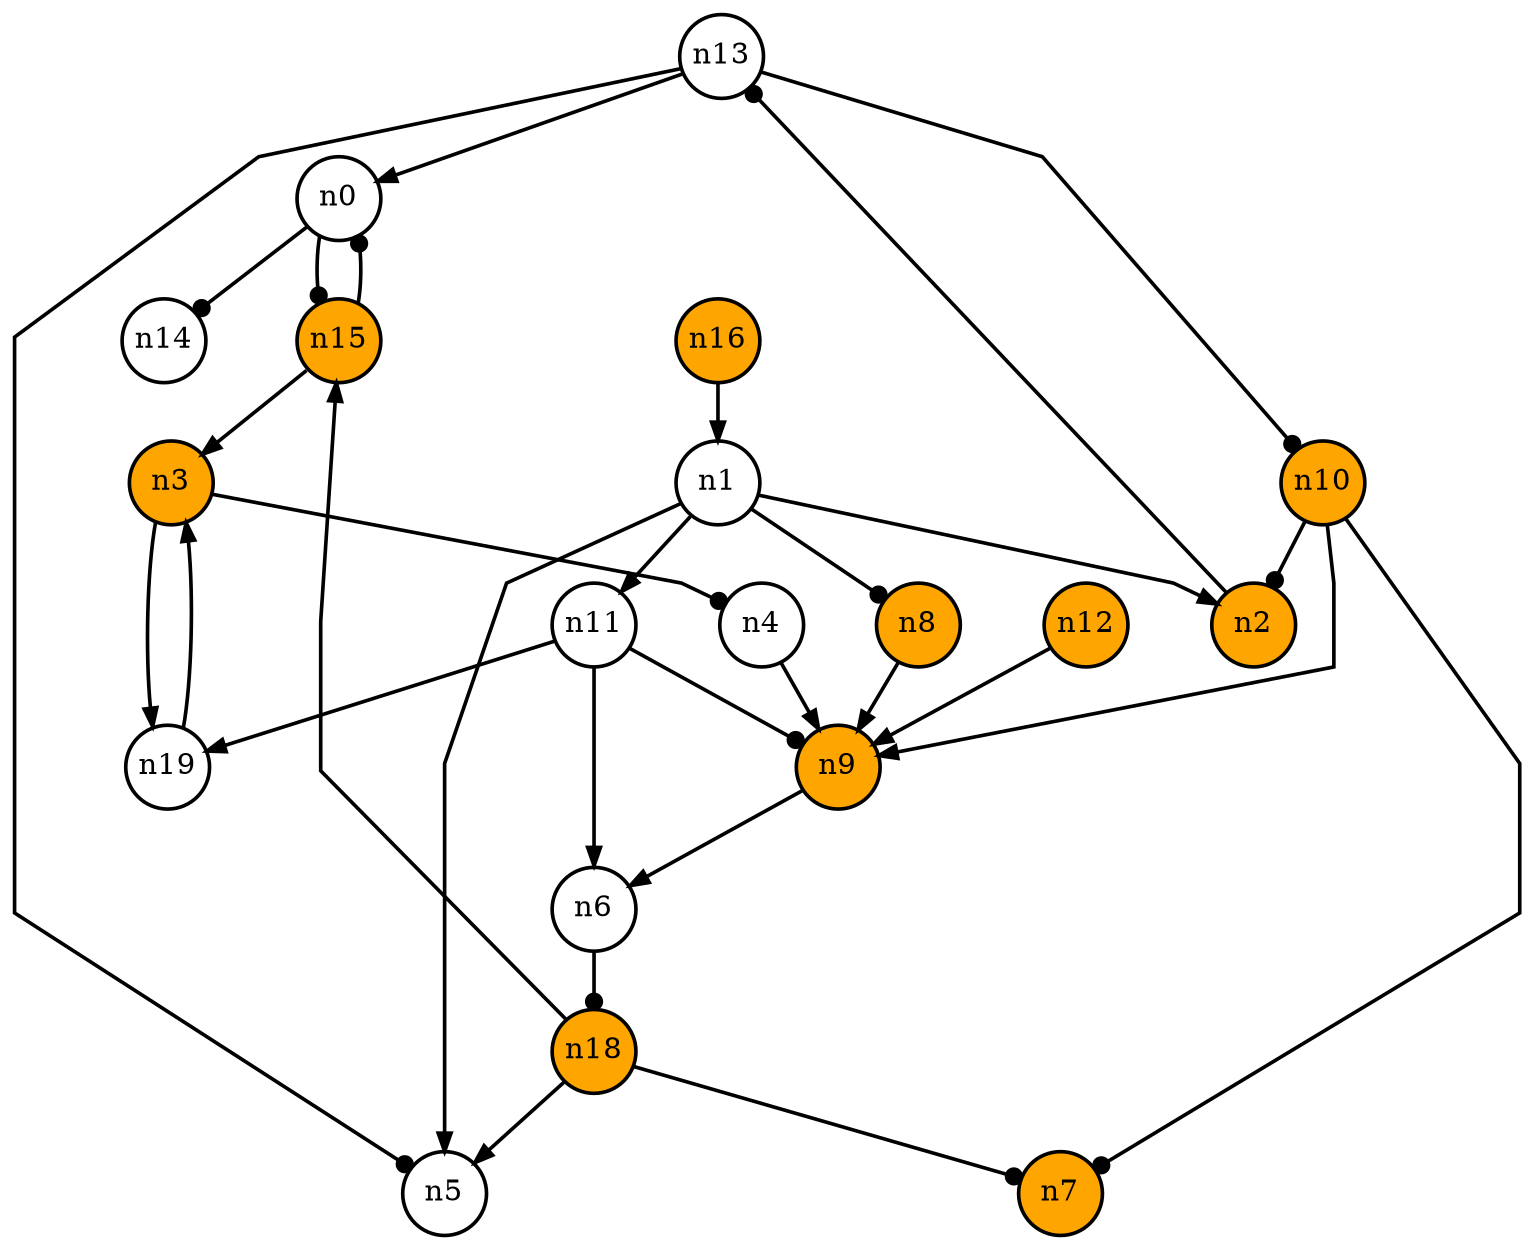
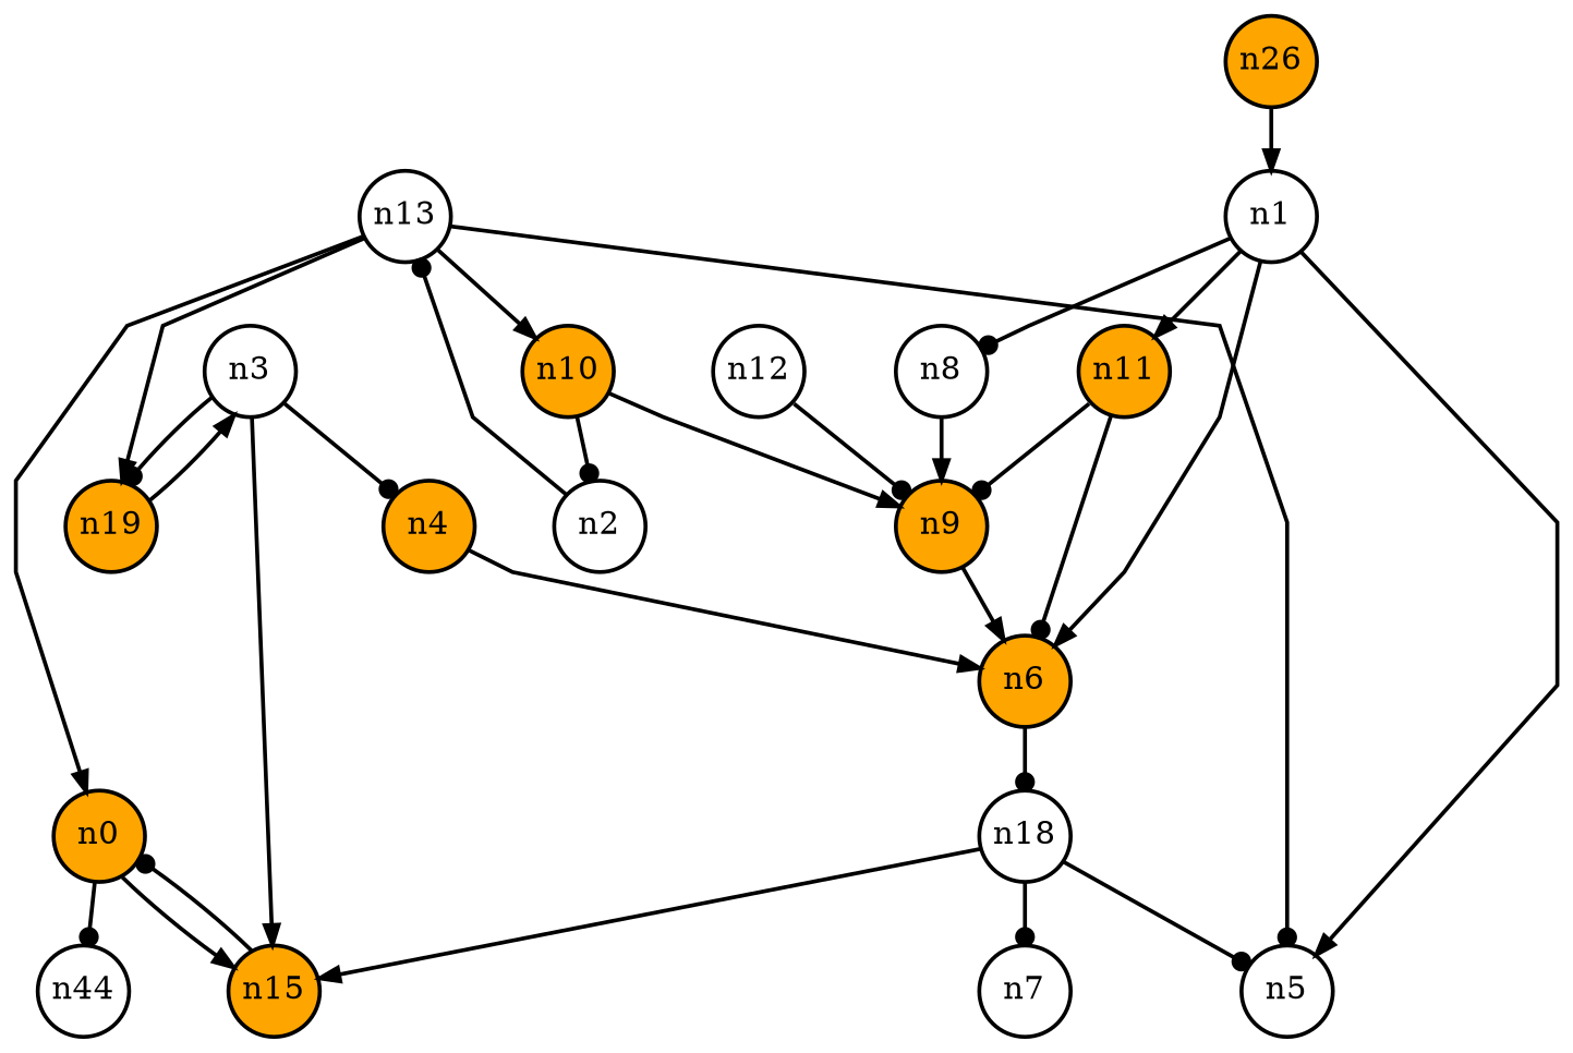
  digraph {
    fontsize=8
    nodesep=0.22
    nodesize=0.16
    ranksep=0.22
    splines=polyline
    node [fillcolor=orange fixedsize=shape fontsize=8 shape=circle style=filled]
    edge [arrowhead=normal arrowsize=0.5]
-   n0 [fillcolor=white width=0.32]
-   n14 [fillcolor=white width=0.32]
+   n0 [width=0.32]
+   n14 [fillcolor=white width=0.32 label=n44]
    n15 [width=0.32]
-   n2 [width=0.32]
+   n2 [fillcolor=white width=0.32]
    n13 [fillcolor=white width=0.32]
    n5 [fillcolor=white width=0.32]
-   n19 [fillcolor=white width=0.32]
+   n19 [width=0.32]
    n10 [width=0.32]
-   n3 [width=0.32]
+   n3 [fillcolor=white width=0.32]
    n9 [width=0.32]
-   n7 [width=0.32]
+   n7 [fillcolor=white width=0.32]
    n1 [fillcolor=white width=0.32]
-   n8 [width=0.32]
-   n11 [fillcolor=white width=0.32]
-   n6 [fillcolor=white width=0.32]
-   n18 [width=0.32]
-   n4 [fillcolor=white width=0.32]
-   n12 [width=0.32]
-   n16 [width=0.32]
+   n8 [fillcolor=white width=0.32]
+   n11 [width=0.32]
+   n6 [width=0.32]
+   n18 [fillcolor=white width=0.32]
+   n4 [width=0.32]
+   n12 [fillcolor=white width=0.32]
+   n16 [width=0.32 label=n26]
    n0 -> n14 [arrowhead=dot]
-   n0 -> n15 [arrowhead=dot]
+   n0 -> n15
    n15 -> n0 [arrowhead=dot]
    n2 -> n13 [arrowhead=dot]
    n13 -> n0
    n13 -> n5 [arrowhead=dot]
-   n11 -> n19
-   n13 -> n10 [arrowhead=dot]
+   n13 -> n19
+   n13 -> n10
    n19 -> n3
    n10 -> n2 [arrowhead=dot]
    n10 -> n9
-   n10 -> n7 [arrowhead=dot]
-   n15 -> n3
-   n3 -> n19
+   n3 -> n15
+   n3 -> n19 [arrowhead=dot]
    n3 -> n4 [arrowhead=dot]
    n9 -> n6
-   n1 -> n2
+   n1 -> n6
    n1 -> n5
    n1 -> n8 [arrowhead=dot]
    n1 -> n11
    n8 -> n9
    n11 -> n9 [arrowhead=dot]
-   n11 -> n6
+   n11 -> n6 [arrowhead=dot]
    n6 -> n18 [arrowhead=dot]
    n18 -> n15
-   n18 -> n5
+   n18 -> n5 [arrowhead=dot]
    n18 -> n7 [arrowhead=dot]
-   n4 -> n9
-   n12 -> n9
+   n4 -> n6
+   n12 -> n9 [arrowhead=dot]
    n16 -> n1
  }
